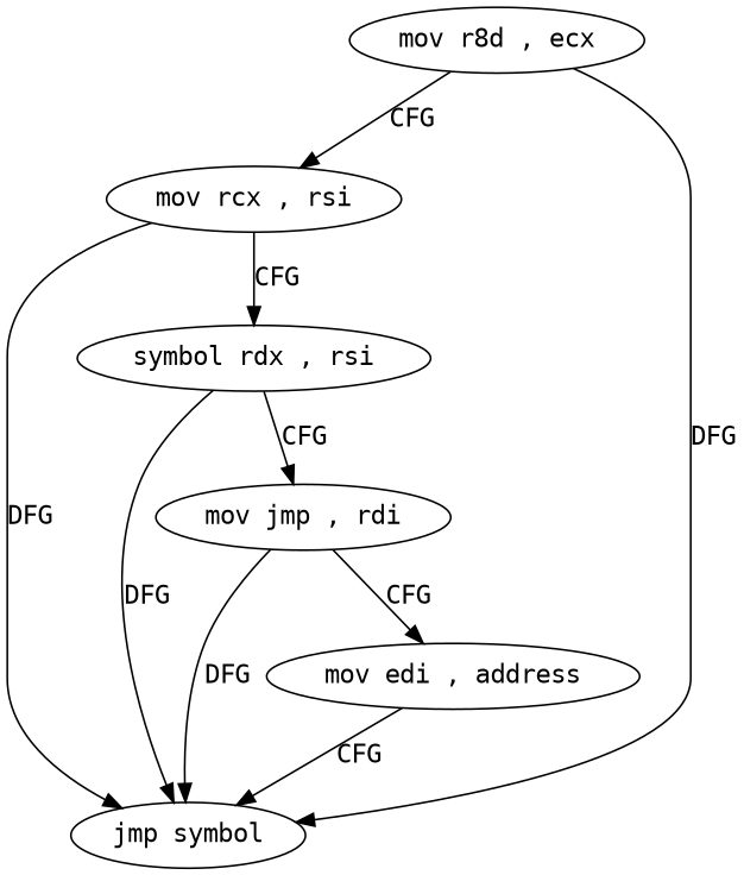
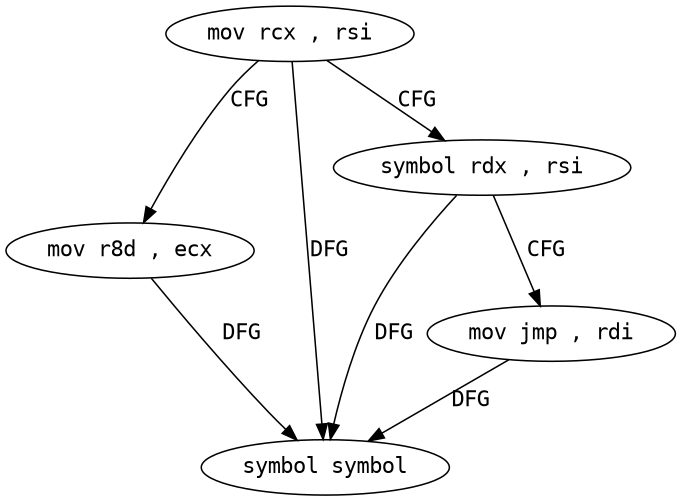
  digraph {
    fontname="DejaVu Sans Mono"
    node [fontname="DejaVu Sans Mono"]
    edge [fontname="DejaVu Sans Mono"]
    n1 [label="mov r8d , ecx"]
    n2 [label="mov rcx , rsi"]
-   n3 [label="jmp symbol"]
+   n3 [label="symbol symbol"]
    n4 [label="symbol rdx , rsi"]
    n5 [label="mov jmp , rdi"]
-   n6 [label="mov edi , address"]
-   n1 -> n2 [label=CFG]
+   n2 -> n1 [label=CFG]
    n1 -> n3 [label=DFG]
    n2 -> n3 [label=DFG]
    n2 -> n4 [label=CFG]
    n4 -> n3 [label=DFG]
    n4 -> n5 [label=CFG]
    n5 -> n3 [label=DFG]
-   n5 -> n6 [label=CFG]
-   n6 -> n3 [label=CFG]
  }
